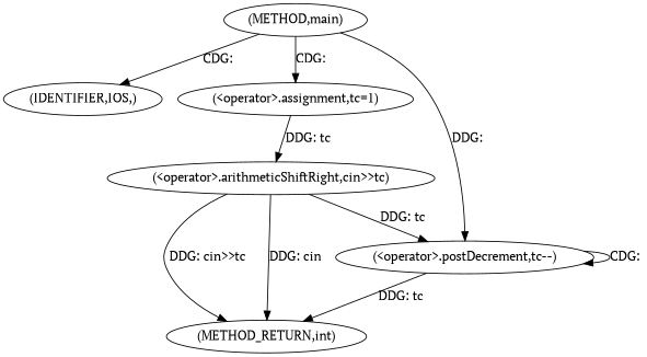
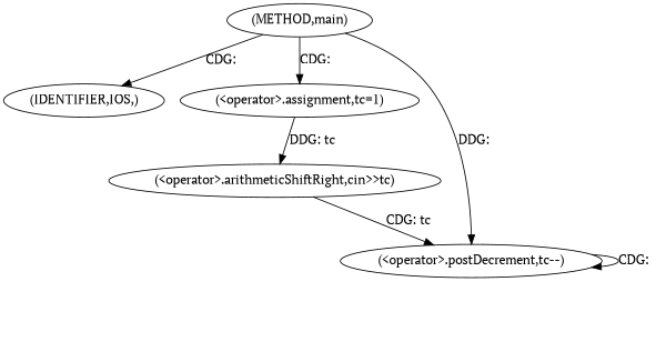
  digraph {
    fontname="PT Serif"
    node [fontname="PT Serif"]
    edge [fontname="PT Serif"]
    n1 [label="(METHOD,main)"]
    n2 [label="(IDENTIFIER,IOS,)"]
    n3 [label="(<operator>.assignment,tc=1)"]
    n4 [label="(<operator>.postDecrement,tc--)"]
    n5 [label="(<operator>.arithmeticShiftRight,cin>>tc)"]
-   n6 [label="(METHOD_RETURN,int)"]
    n1 -> n2 [label="CDG: "]
    n1 -> n3 [label="CDG: "]
    n1 -> n4 [label="DDG: "]
    n3 -> n5 [label="DDG: tc"]
    n4 -> n4 [label="CDG: "]
-   n4 -> n6 [label="DDG: tc"]
-   n5 -> n4 [label="DDG: tc"]
-   n5 -> n6 [label="DDG: cin>>tc"]
-   n5 -> n6 [label="DDG: cin"]
+   n5 -> n4 [label="CDG: tc"]
  }
